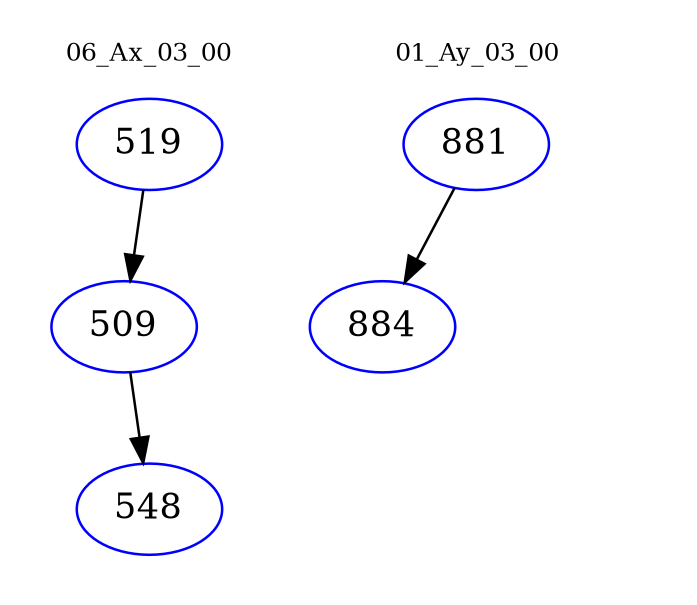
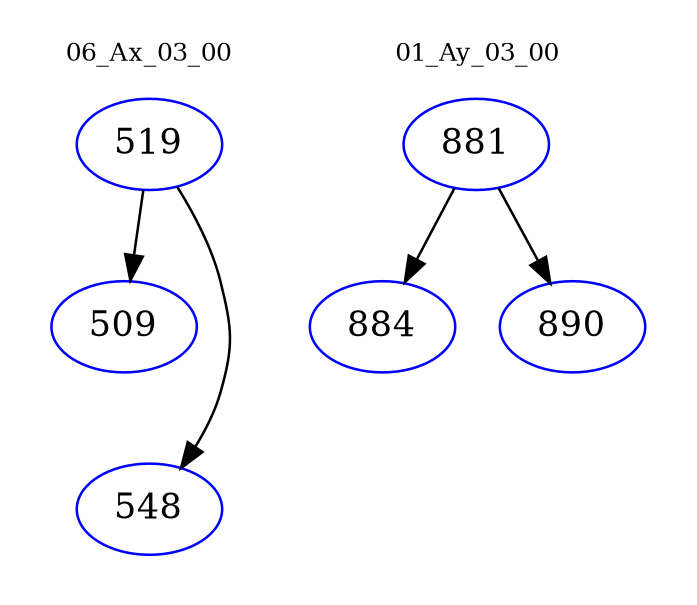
  digraph {
    node [color=blue]
    edge [color=black]
    n1 [label=519]
    n2 [label=509]
    n3 [label=548]
    n4 [label=881]
    n5 [label=884]
+   n6 [label=890]
    subgraph cluster_1 {
      color=white
      fontsize=10
      label="06_Ax_03_00"
      n1
      n2
      n3
    }
    subgraph cluster_2 {
      color=white
      fontsize=10
      label="01_Ay_03_00"
      n4
      n5
+     n6
    }
    n1 -> n2
-   n2 -> n3
+   n1 -> n3
    n4 -> n5
+   n4 -> n6
  }
